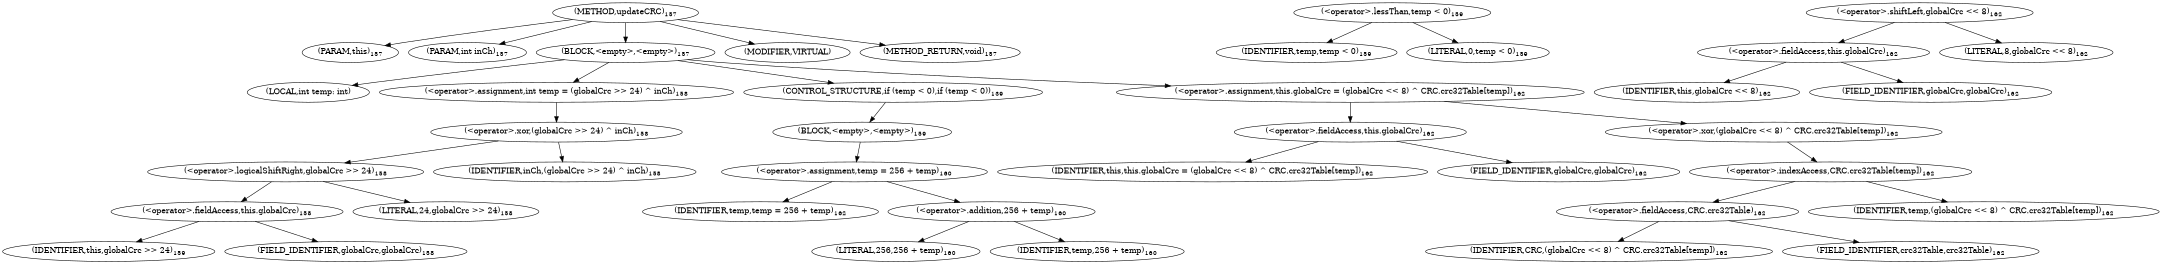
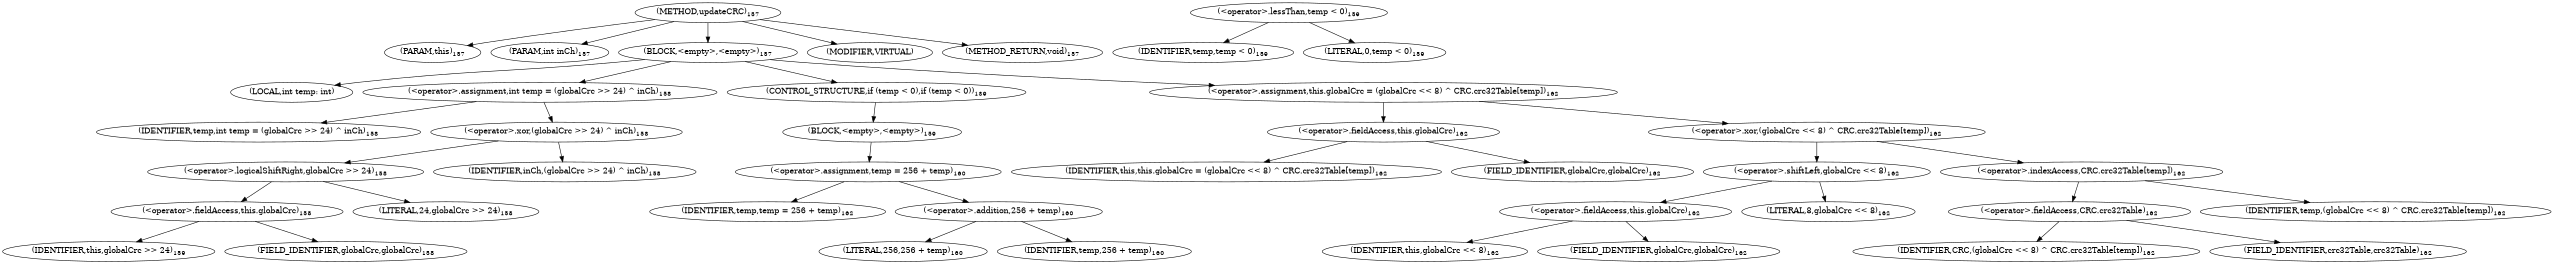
  digraph {
    n1 [label=<(METHOD,updateCRC)<SUB>157</SUB>>]
    n2 [label=<(PARAM,this)<SUB>157</SUB>>]
    n3 [label=<(PARAM,int inCh)<SUB>157</SUB>>]
    n4 [label=<(BLOCK,&lt;empty&gt;,&lt;empty&gt;)<SUB>157</SUB>>]
    n5 [label=<(MODIFIER,VIRTUAL)>]
    n6 [label=<(METHOD_RETURN,void)<SUB>157</SUB>>]
    n7 [label=<(LOCAL,int temp: int)>]
    n8 [label=<(&lt;operator&gt;.assignment,int temp = (globalCrc &gt;&gt; 24) ^ inCh)<SUB>158</SUB>>]
    n9 [label=<(CONTROL_STRUCTURE,if (temp &lt; 0),if (temp &lt; 0))<SUB>139</SUB>>]
    n10 [label=<(&lt;operator&gt;.assignment,this.globalCrc = (globalCrc &lt;&lt; 8) ^ CRC.crc32Table[temp])<SUB>162</SUB>>]
+   n11 [label=<(IDENTIFIER,temp,int temp = (globalCrc &gt;&gt; 24) ^ inCh)<SUB>158</SUB>>]
    n12 [label=<(&lt;operator&gt;.xor,(globalCrc &gt;&gt; 24) ^ inCh)<SUB>158</SUB>>]
    n13 [label=<(BLOCK,&lt;empty&gt;,&lt;empty&gt;)<SUB>159</SUB>>]
    n14 [label=<(&lt;operator&gt;.fieldAccess,this.globalCrc)<SUB>162</SUB>>]
    n15 [label=<(&lt;operator&gt;.xor,(globalCrc &lt;&lt; 8) ^ CRC.crc32Table[temp])<SUB>162</SUB>>]
    n16 [label=<(&lt;operator&gt;.logicalShiftRight,globalCrc &gt;&gt; 24)<SUB>158</SUB>>]
    n17 [label=<(IDENTIFIER,inCh,(globalCrc &gt;&gt; 24) ^ inCh)<SUB>158</SUB>>]
    n18 [label=<(&lt;operator&gt;.fieldAccess,this.globalCrc)<SUB>158</SUB>>]
    n19 [label=<(LITERAL,24,globalCrc &gt;&gt; 24)<SUB>158</SUB>>]
    n20 [label=<(IDENTIFIER,this,globalCrc &gt;&gt; 24)<SUB>159</SUB>>]
    n21 [label=<(FIELD_IDENTIFIER,globalCrc,globalCrc)<SUB>158</SUB>>]
    n22 [label=<(&lt;operator&gt;.lessThan,temp &lt; 0)<SUB>159</SUB>>]
    n23 [label=<(IDENTIFIER,temp,temp &lt; 0)<SUB>159</SUB>>]
    n24 [label=<(LITERAL,0,temp &lt; 0)<SUB>159</SUB>>]
    n25 [label=<(&lt;operator&gt;.assignment,temp = 256 + temp)<SUB>160</SUB>>]
    n26 [label=<(IDENTIFIER,temp,temp = 256 + temp)<SUB>162</SUB>>]
    n27 [label=<(&lt;operator&gt;.addition,256 + temp)<SUB>160</SUB>>]
    n28 [label=<(LITERAL,256,256 + temp)<SUB>160</SUB>>]
    n29 [label=<(IDENTIFIER,temp,256 + temp)<SUB>160</SUB>>]
    n30 [label=<(IDENTIFIER,this,this.globalCrc = (globalCrc &lt;&lt; 8) ^ CRC.crc32Table[temp])<SUB>162</SUB>>]
    n31 [label=<(FIELD_IDENTIFIER,globalCrc,globalCrc)<SUB>162</SUB>>]
    n32 [label=<(&lt;operator&gt;.shiftLeft,globalCrc &lt;&lt; 8)<SUB>162</SUB>>]
    n33 [label=<(&lt;operator&gt;.indexAccess,CRC.crc32Table[temp])<SUB>162</SUB>>]
    n34 [label=<(&lt;operator&gt;.fieldAccess,this.globalCrc)<SUB>162</SUB>>]
    n35 [label=<(LITERAL,8,globalCrc &lt;&lt; 8)<SUB>162</SUB>>]
    n36 [label=<(&lt;operator&gt;.fieldAccess,CRC.crc32Table)<SUB>162</SUB>>]
    n37 [label=<(IDENTIFIER,temp,(globalCrc &lt;&lt; 8) ^ CRC.crc32Table[temp])<SUB>162</SUB>>]
    n38 [label=<(IDENTIFIER,this,globalCrc &lt;&lt; 8)<SUB>162</SUB>>]
    n39 [label=<(FIELD_IDENTIFIER,globalCrc,globalCrc)<SUB>162</SUB>>]
    n40 [label=<(IDENTIFIER,CRC,(globalCrc &lt;&lt; 8) ^ CRC.crc32Table[temp])<SUB>162</SUB>>]
    n41 [label=<(FIELD_IDENTIFIER,crc32Table,crc32Table)<SUB>162</SUB>>]
    n1 -> n2
    n1 -> n3
    n1 -> n4
    n1 -> n5
    n1 -> n6
    n4 -> n7
    n4 -> n8
    n4 -> n9
    n4 -> n10
+   n8 -> n11
    n8 -> n12
    n9 -> n13
    n10 -> n14
    n10 -> n15
    n12 -> n16
    n12 -> n17
    n13 -> n25
    n14 -> n30
    n14 -> n31
+   n15 -> n32
    n15 -> n33
    n16 -> n18
    n16 -> n19
    n18 -> n20
    n18 -> n21
    n22 -> n23
    n22 -> n24
    n25 -> n26
    n25 -> n27
    n27 -> n28
    n27 -> n29
    n32 -> n34
    n32 -> n35
    n33 -> n36
    n33 -> n37
    n34 -> n38
    n34 -> n39
    n36 -> n40
    n36 -> n41
  }
